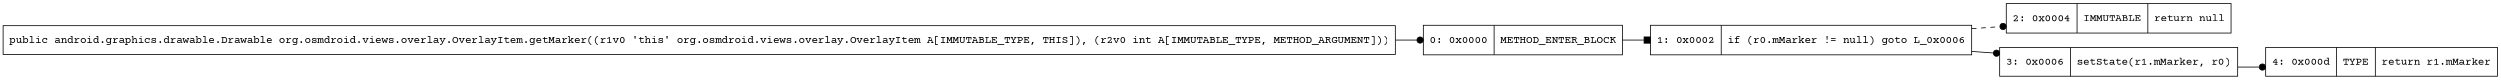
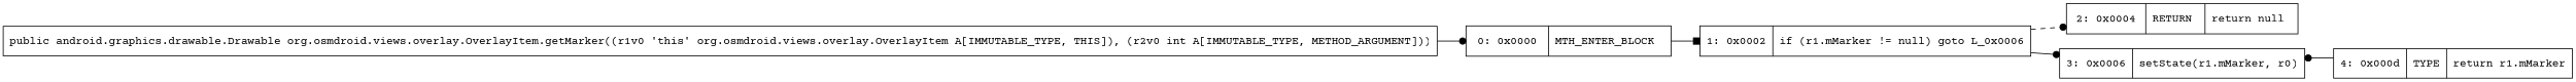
  digraph {
    fontname="Courier Prime"
    rankdir=LR
    node [fontname="Courier Prime" shape=record]
    edge [arrowhead=dot fontname="Courier Prime"]
-   n1 [label="{0\:\ 0x0000|METHOD_ENTER_BLOCK\l}"]
-   n2 [label="{1\:\ 0x0002|if (r0.mMarker != null) goto L_0x0006\l}"]
-   n3 [label="{2\:\ 0x0004|IMMUTABLE\l|return null\l}"]
+   n1 [label="{0\:\ 0x0000|MTH_ENTER_BLOCK\l}"]
+   n2 [label="{1\:\ 0x0002|if (r1.mMarker != null) goto L_0x0006\l}"]
+   n3 [label="{2\:\ 0x0004|RETURN\l|return null\l}"]
    n4 [label="{3\:\ 0x0006|setState(r1.mMarker, r0)\l}"]
    n5 [label="{4\:\ 0x000d|TYPE\l|return r1.mMarker\l}"]
    n6 [label="{public android.graphics.drawable.Drawable org.osmdroid.views.overlay.OverlayItem.getMarker((r1v0 'this' org.osmdroid.views.overlay.OverlayItem A[IMMUTABLE_TYPE, THIS]), (r2v0 int A[IMMUTABLE_TYPE, METHOD_ARGUMENT])) }"]
    n1 -> n2 [arrowhead=box]
    n2 -> n3 [style=dashed]
    n2 -> n4
-   n4 -> n5
+   n5 -> n4
    n6 -> n1
  }
